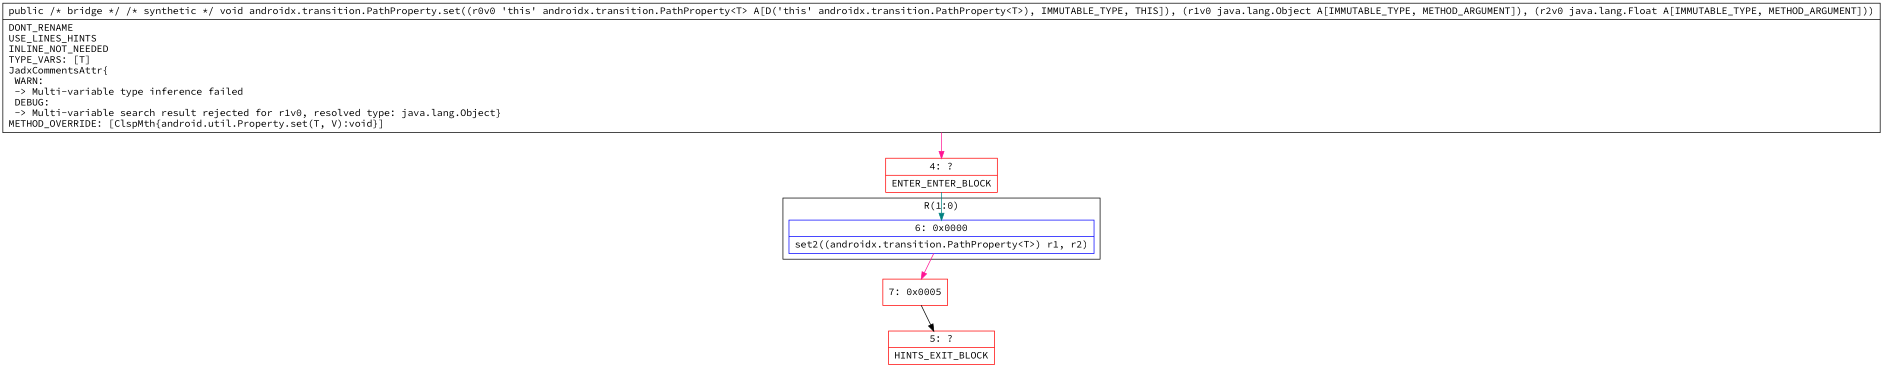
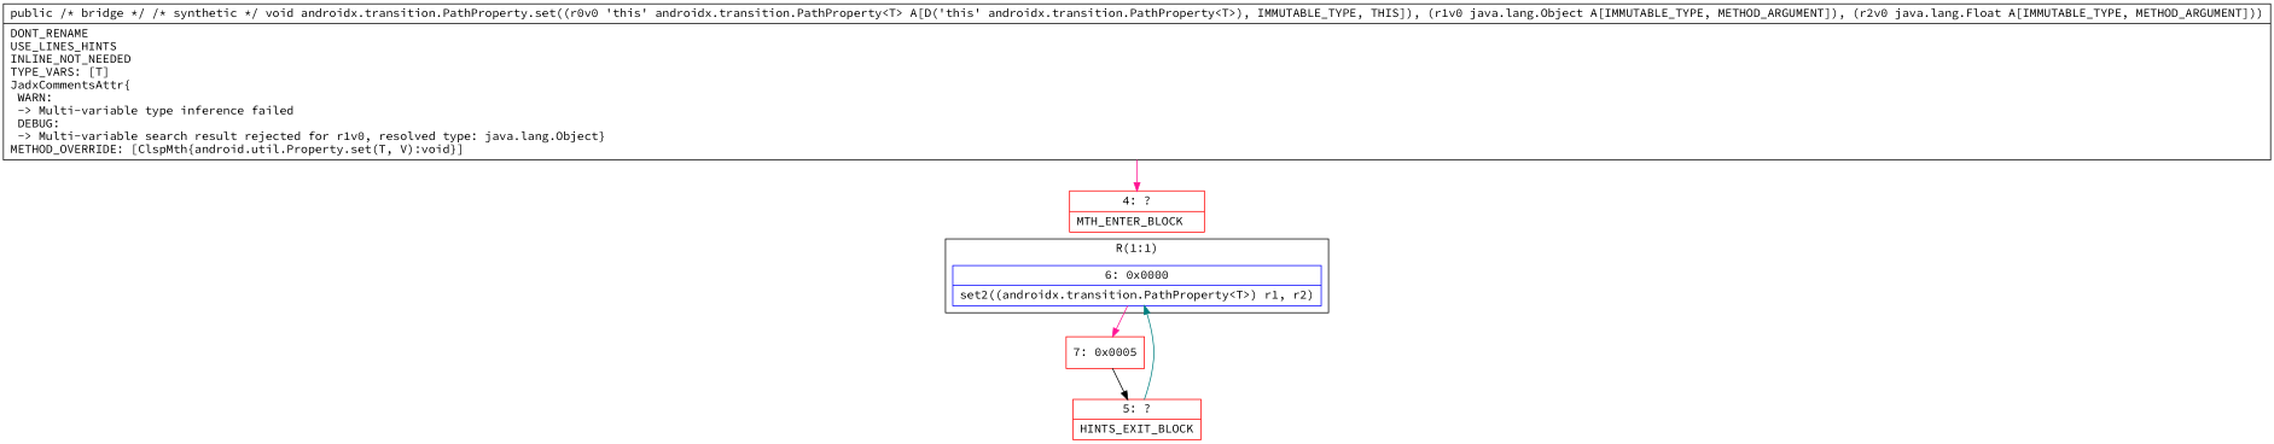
  digraph {
    fontname="Source Code Pro"
    node [color=red fontname="Source Code Pro" shape=record]
    edge [color=deeppink fontname="Source Code Pro"]
    n1 [color=blue label="{6\:\ 0x0000|set2((androidx.transition.PathProperty\<T\>) r1, r2)\l}"]
    n2 [label="{7\:\ 0x0005}"]
    n3 [label="{5\:\ ?|HINTS_EXIT_BLOCK\l}"]
-   n4 [label="{4\:\ ?|ENTER_ENTER_BLOCK\l}"]
+   n4 [label="{4\:\ ?|MTH_ENTER_BLOCK\l}"]
    n5 [label="{public \/* bridge *\/ \/* synthetic *\/ void androidx.transition.PathProperty.set((r0v0 'this' androidx.transition.PathProperty\<T\> A[D('this' androidx.transition.PathProperty\<T\>), IMMUTABLE_TYPE, THIS]), (r1v0 java.lang.Object A[IMMUTABLE_TYPE, METHOD_ARGUMENT]), (r2v0 java.lang.Float A[IMMUTABLE_TYPE, METHOD_ARGUMENT]))  | DONT_RENAME\lUSE_LINES_HINTS\lINLINE_NOT_NEEDED\lTYPE_VARS: [T]\lJadxCommentsAttr\{\l WARN: \l \-\> Multi\-variable type inference failed\l DEBUG: \l \-\> Multi\-variable search result rejected for r1v0, resolved type: java.lang.Object\}\lMETHOD_OVERRIDE: [ClspMth\{android.util.Property.set(T, V):void\}]\l}" color=""]
    subgraph cluster_1 {
-     label="R(1:0)"
+     label="R(1:1)"
      n1
    }
    n1 -> n2
    n2 -> n3 [color=black]
-   n4 -> n1 [color=teal]
+   n3 -> n1 [color=teal]
    n5 -> n4
  }
